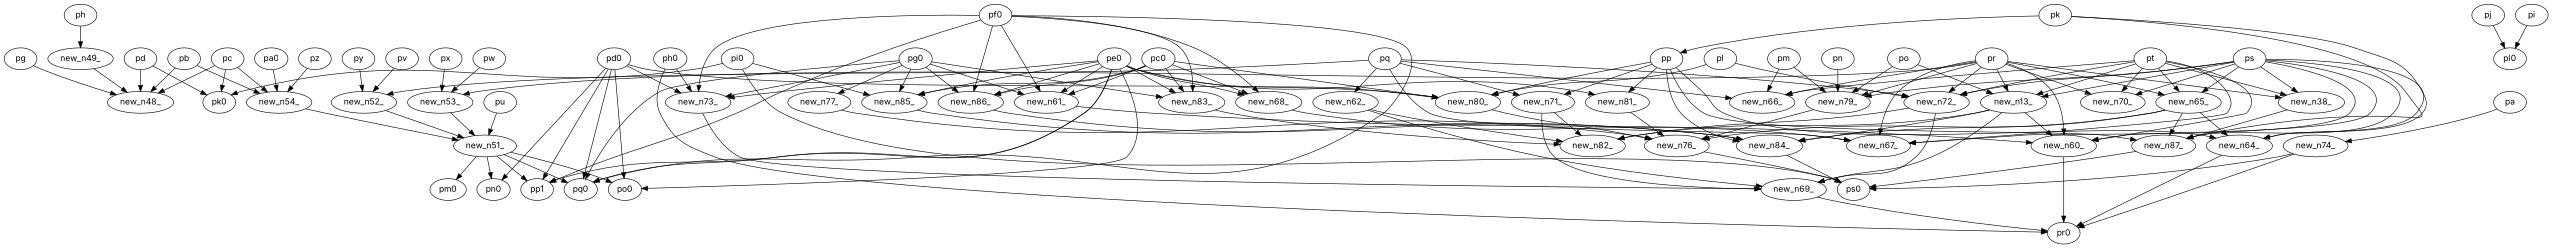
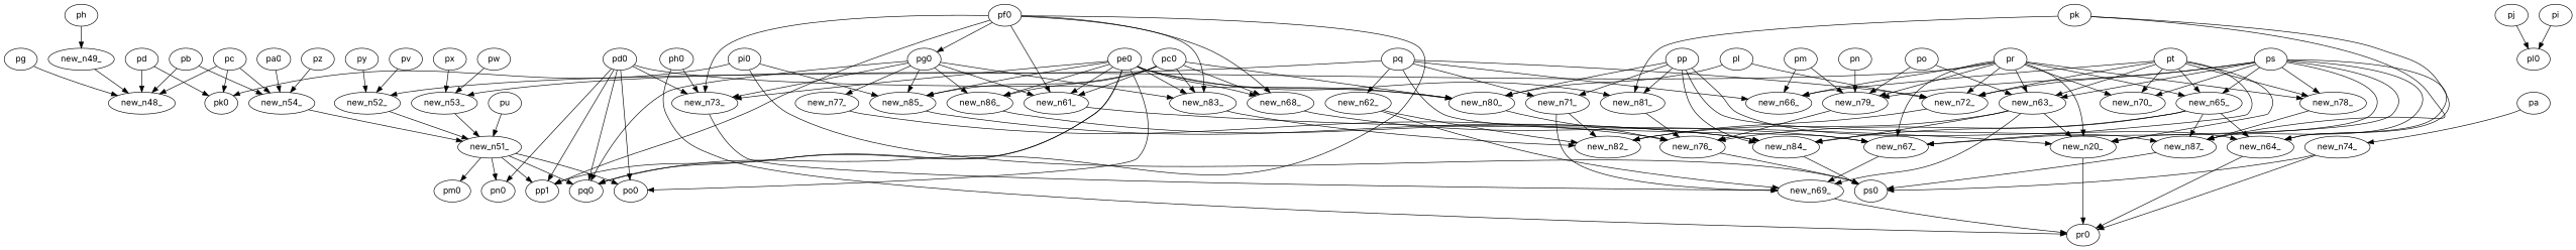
  digraph {
    fontname=Inter
    node [fontname=Inter]
    edge [fontname=Inter]
    pi0
    pk0
    ps0
    new_n85_
    new_n84_
    pc
    new_n48_
    new_n54_
    new_n51_
    pd
    pj
    pl0
    pi
    pg
    pb
    new_n49_
    ph
    pm0
    pn0
    po0
    n21 [label=pp1]
    pq0
    pu
    new_n53_
    new_n52_
    py
    pq
    new_n62_
    new_n66_
    new_n67_
    new_n72_
    new_n71_
    new_n69_
    new_n82_
    pv
    px
    pr
-   new_n60_
-   new_n63_ [label=new_n13_]
+   new_n60_ [label=new_n20_]
+   new_n63_
    new_n65_
    new_n70_
    new_n79_
-   new_n78_ [label=new_n38_]
+   new_n78_
    pr0
    new_n64_
    new_n87_
    new_n76_
    pw
    pa0
    pz
    pd0
    new_n73_
    new_n80_
    pe0
    new_n61_
    new_n68_
    new_n81_
    new_n83_
    new_n86_
    pf0
    pg0
    new_n77_
    ph0
    new_n74_
    ps
    pt
    pc0
    po
    pp
    pk
    pm
    pl
    pa
    pn
    pi0 -> pk0
    pi0 -> ps0
    pi0 -> new_n85_
    new_n85_ -> new_n84_
    new_n84_ -> ps0
    pc -> pk0
    pc -> new_n48_
    pc -> new_n54_
    new_n54_ -> new_n51_
    new_n51_ -> pm0
    new_n51_ -> pn0
    new_n51_ -> po0
    new_n51_ -> n21
    new_n51_ -> pq0
    pd -> pk0
    pd -> new_n48_
    pj -> pl0
    pi -> pl0
    pg -> new_n48_
    pb -> new_n48_
    pb -> new_n54_
    new_n49_ -> new_n48_
    ph -> new_n49_
    pu -> new_n51_
    new_n53_ -> new_n51_
    new_n52_ -> new_n51_
    py -> new_n52_
    pq -> new_n52_
    pq -> new_n62_
    pq -> new_n66_
    pq -> new_n67_
    pq -> new_n72_
    pq -> new_n71_
    new_n62_ -> new_n69_
    new_n62_ -> new_n82_
-   new_n72_ -> new_n69_
+   new_n67_ -> new_n69_
    new_n72_ -> new_n82_
    new_n71_ -> new_n69_
    new_n71_ -> new_n82_
    new_n69_ -> pr0
    pv -> new_n52_
    px -> new_n53_
    pr -> new_n53_
    pr -> new_n66_
    pr -> new_n67_
    pr -> new_n72_
    pr -> new_n60_
    pr -> new_n63_
    pr -> new_n65_
    pr -> new_n70_
    pr -> new_n79_
    pr -> new_n78_
    new_n60_ -> pr0
    new_n63_ -> new_n84_
    new_n63_ -> new_n69_
    new_n63_ -> new_n82_
    new_n63_ -> new_n60_
    new_n65_ -> new_n84_
    new_n65_ -> new_n64_
    new_n65_ -> new_n87_
    new_n65_ -> new_n76_
    new_n79_ -> new_n76_
    new_n78_ -> new_n87_
    new_n64_ -> pr0
    new_n87_ -> ps0
    new_n76_ -> ps0
    pw -> new_n53_
    pa0 -> new_n54_
    pz -> new_n54_
    pd0 -> pn0
    pd0 -> po0
    pd0 -> n21
    pd0 -> pq0
    pd0 -> new_n73_
    pd0 -> new_n80_
    new_n73_ -> new_n69_
    new_n80_ -> new_n76_
    pe0 -> new_n85_
    pe0 -> po0
    pe0 -> n21
    pe0 -> pq0
    pe0 -> new_n73_
    pe0 -> new_n80_
    pe0 -> new_n61_
    pe0 -> new_n68_
    pe0 -> new_n81_
    pe0 -> new_n83_
    pe0 -> new_n86_
    new_n61_ -> new_n60_
    new_n68_ -> new_n67_
    new_n81_ -> new_n76_
    new_n83_ -> new_n82_
    new_n86_ -> new_n84_
    pf0 -> n21
    pf0 -> pq0
    pf0 -> new_n73_
    pf0 -> new_n61_
    pf0 -> new_n68_
    pf0 -> new_n83_
-   pf0 -> new_n86_
+   pf0 -> pg0
    pg0 -> new_n85_
    pg0 -> pq0
    pg0 -> new_n73_
    pg0 -> new_n61_
    pg0 -> new_n83_
    pg0 -> new_n86_
    pg0 -> new_n77_
    new_n77_ -> new_n76_
    ph0 -> pr0
    ph0 -> new_n73_
    new_n74_ -> ps0
    new_n74_ -> pr0
    ps -> new_n67_
    ps -> new_n72_
    ps -> new_n60_
    ps -> new_n63_
    ps -> new_n65_
    ps -> new_n70_
    ps -> new_n79_
    ps -> new_n78_
    ps -> new_n64_
    ps -> new_n87_
    pt -> new_n66_
    pt -> new_n67_
    pt -> new_n72_
    pt -> new_n60_
    pt -> new_n63_
    pt -> new_n65_
    pt -> new_n70_
    pt -> new_n78_
    pc0 -> new_n85_
    pc0 -> new_n80_
    pc0 -> new_n61_
    pc0 -> new_n68_
    pc0 -> new_n83_
    pc0 -> new_n86_
    po -> new_n63_
    po -> new_n79_
    pp -> new_n84_
    pp -> new_n71_
    pp -> new_n64_
    pp -> new_n87_
    pp -> new_n80_
    pp -> new_n81_
    pk -> new_n64_
    pk -> new_n87_
-   pk -> pp
+   pk -> new_n81_
    pm -> new_n66_
    pm -> new_n79_
    pl -> new_n72_
    pl -> new_n80_
    pa -> new_n74_
    pn -> new_n79_
  }
